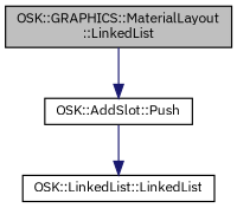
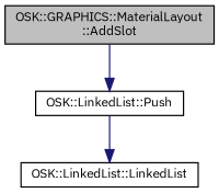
  digraph {
    fontname="IBM Plex Sans"
    rankdir=TB
    node [color=black fillcolor=white fontname="IBM Plex Sans" fontsize=10 shape=record style=filled]
    edge [color=midnightblue fontname="IBM Plex Sans" fontsize=10 labelfontname=Helvetica labelfontsize=10 style=solid]
-   n1 [fillcolor=grey75 fontcolor=black height=0.2 label="OSK::GRAPHICS::MaterialLayout\l::LinkedList" width=0.4]
-   n2 [height=0.2 label="OSK::AddSlot::Push" width=0.4]
+   n1 [fillcolor=grey75 fontcolor=black height=0.2 label="OSK::GRAPHICS::MaterialLayout\l::AddSlot" width=0.4]
+   n2 [height=0.2 label="OSK::LinkedList::Push" width=0.4]
    n3 [height=0.2 label="OSK::LinkedList::LinkedList" width=0.4]
    n1 -> n2
    n2 -> n3
  }
